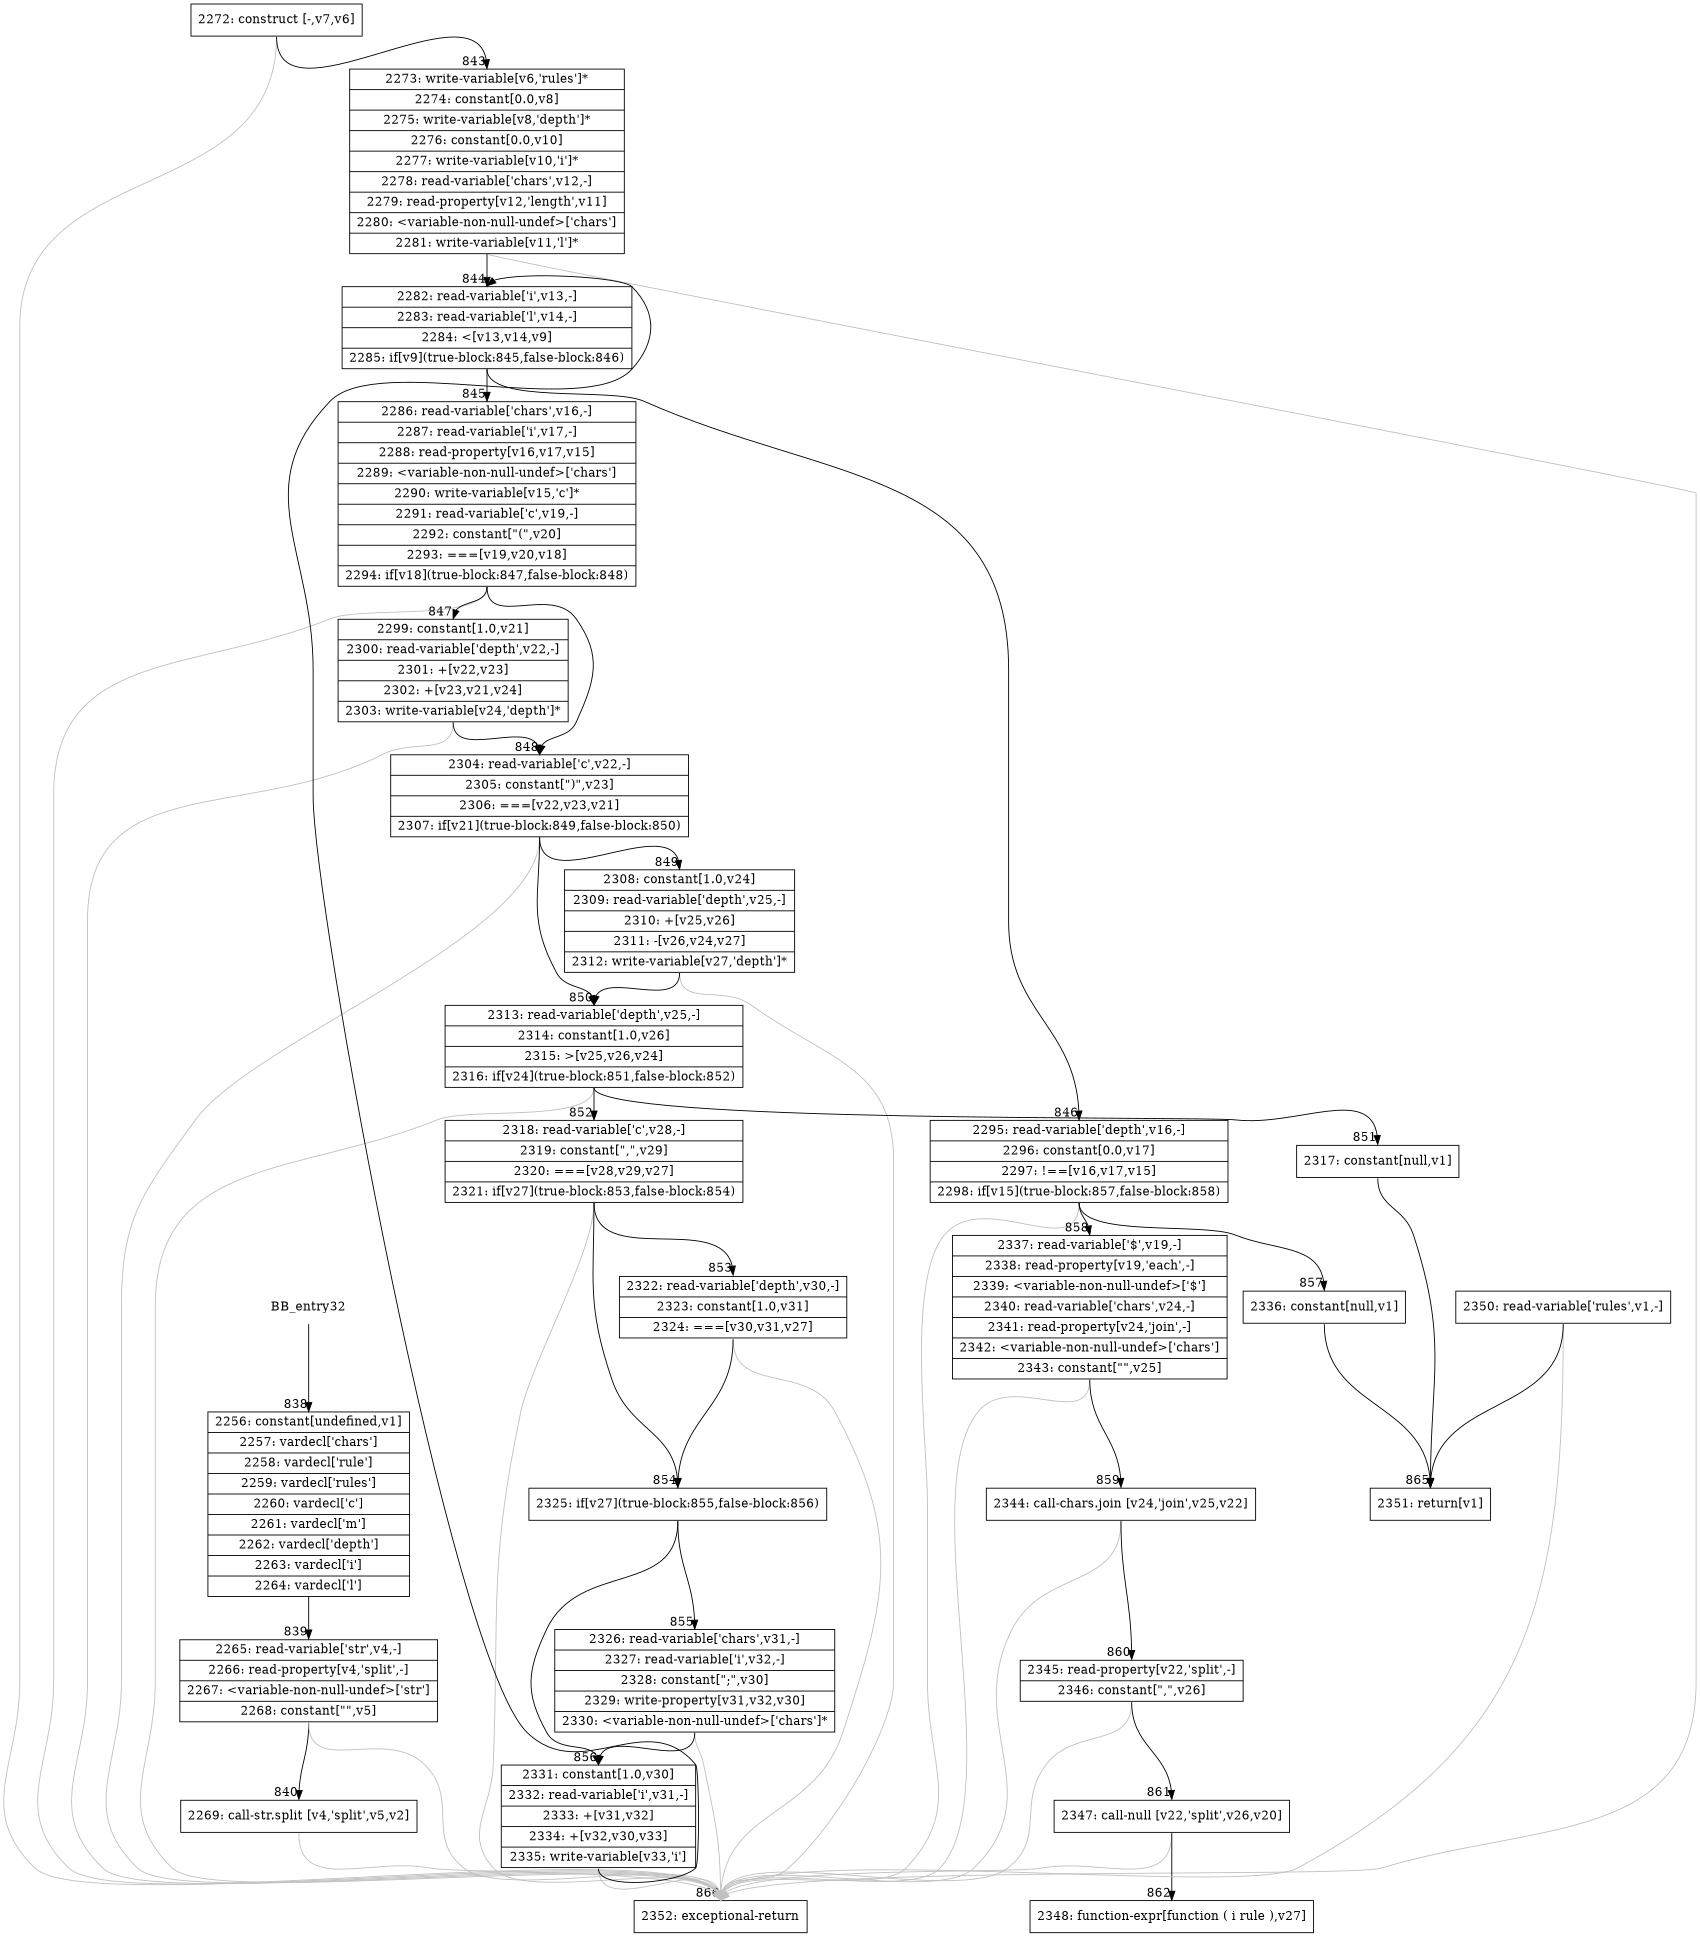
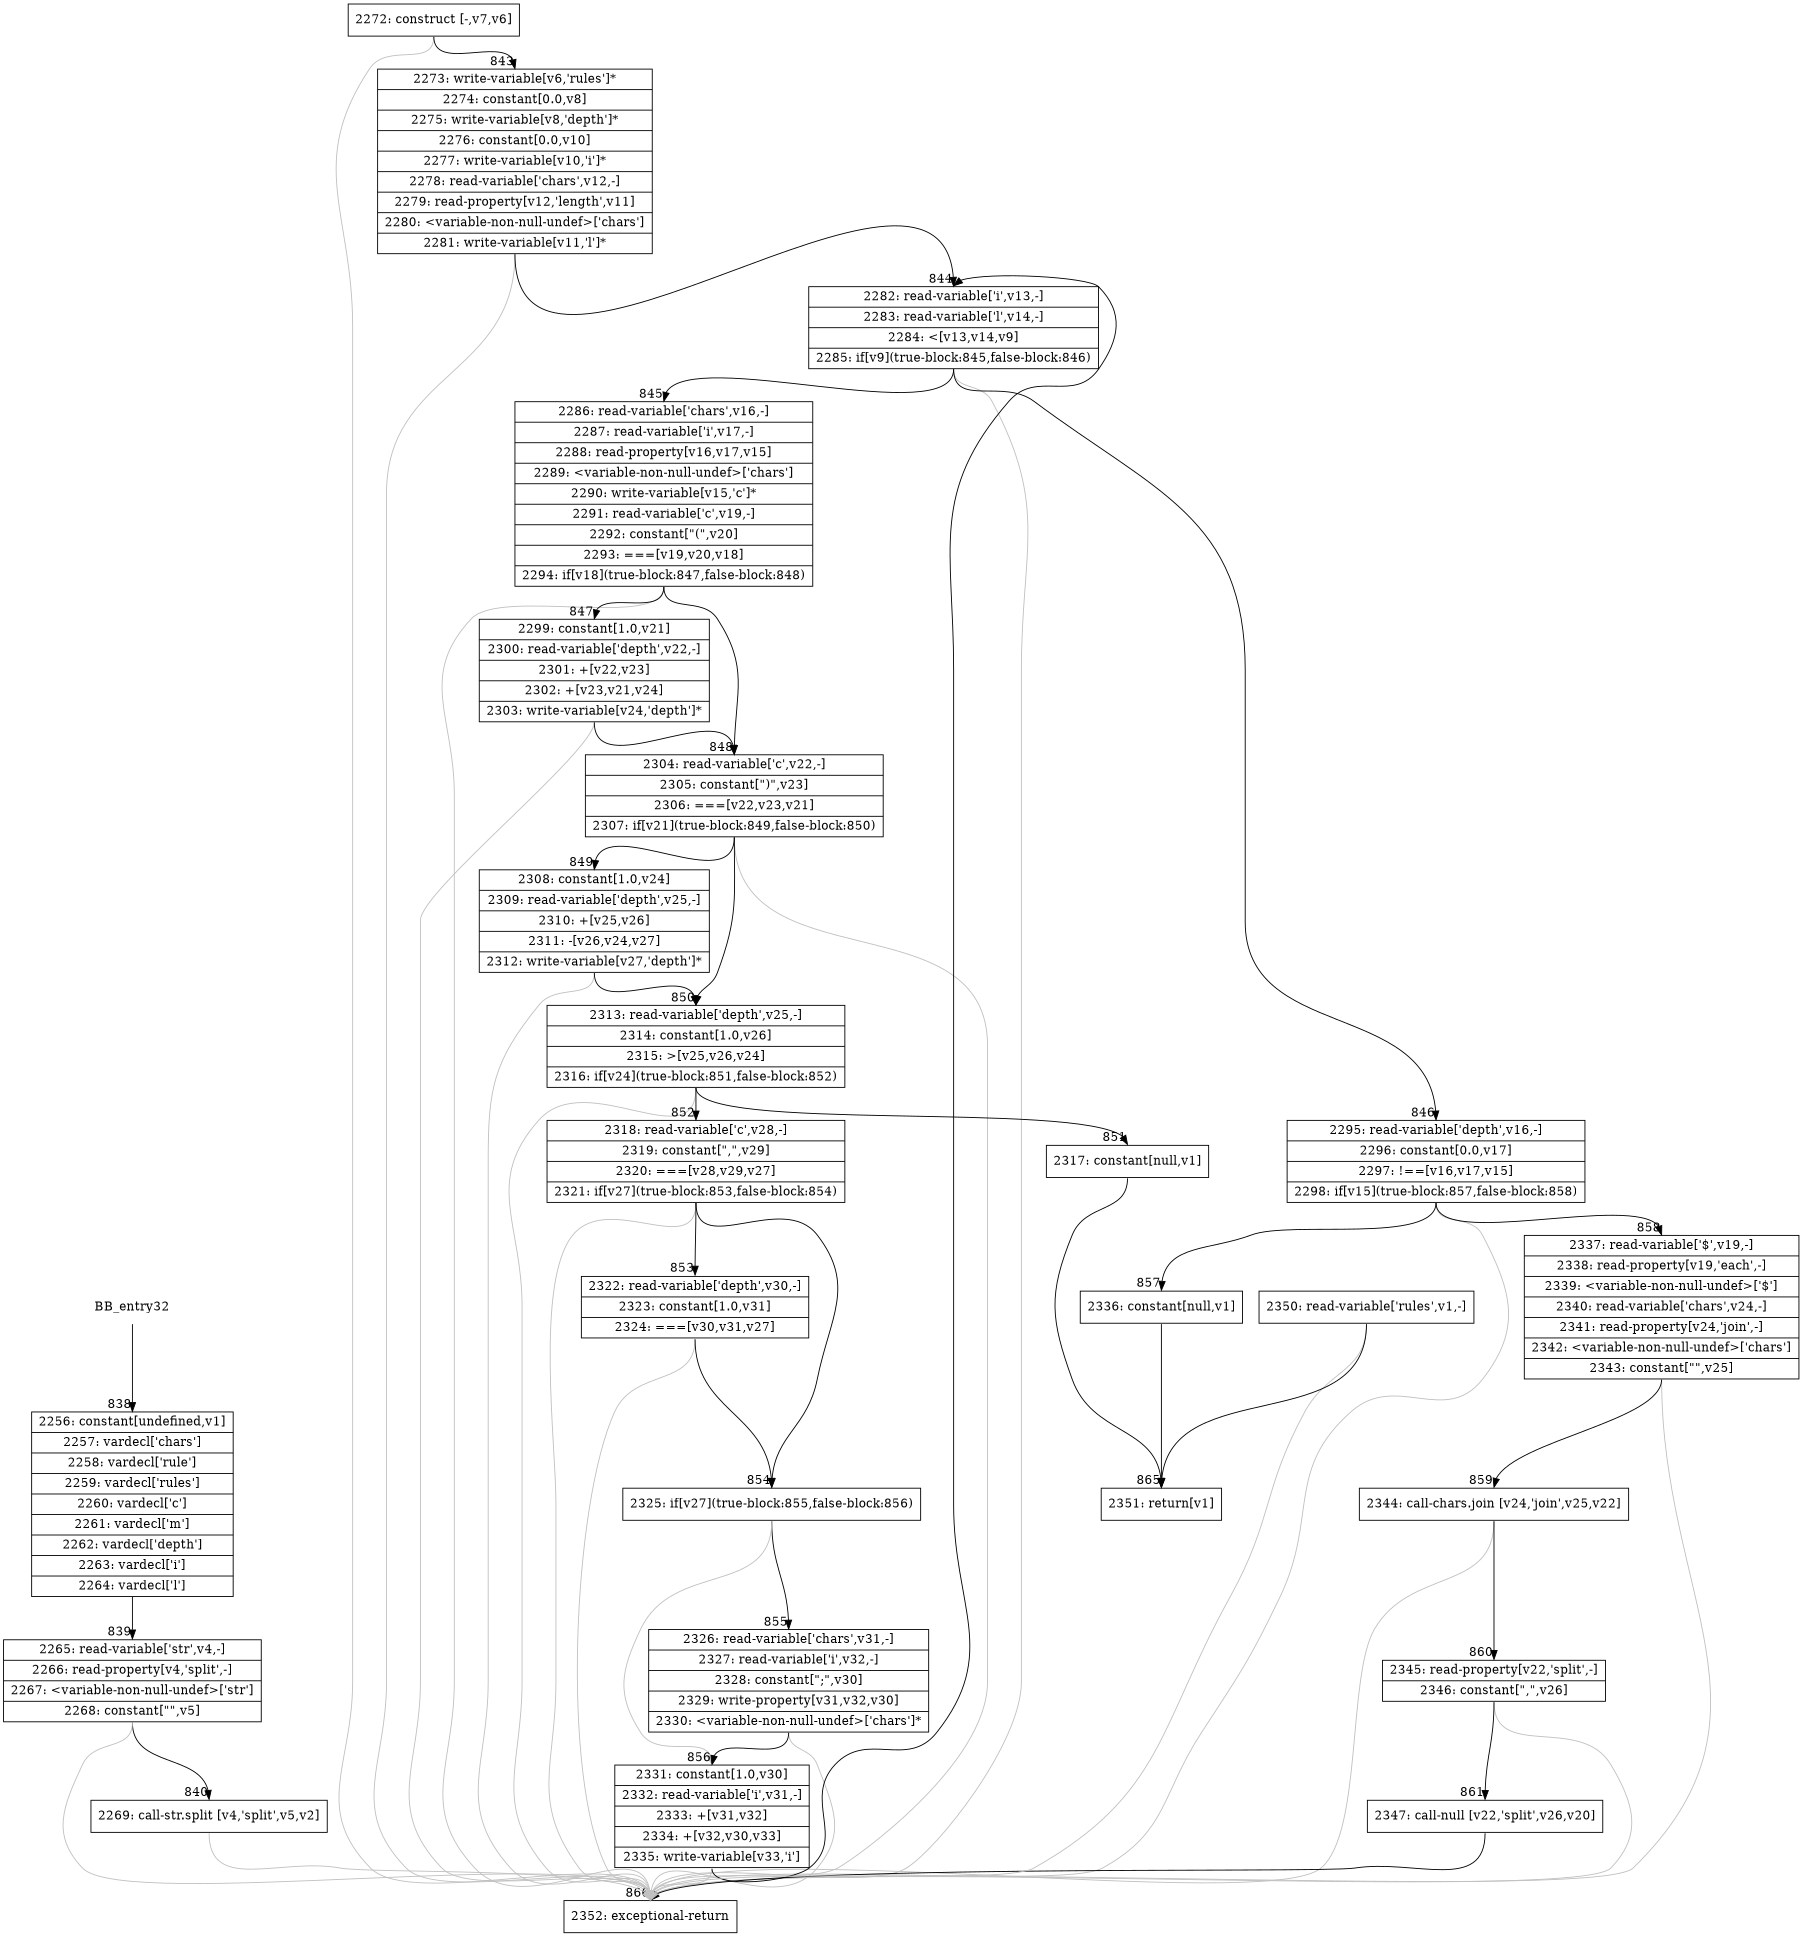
  digraph {
    rankdir=TD
    node [shape=record]
    edge [headport=n tailport=s]
    n1 [label=BB_entry32 shape=none]
    n2 [label="{2256: constant[undefined,v1]|2257: vardecl['chars']|2258: vardecl['rule']|2259: vardecl['rules']|2260: vardecl['c']|2261: vardecl['m']|2262: vardecl['depth']|2263: vardecl['i']|2264: vardecl['l']}"]
    n3 [label="{2265: read-variable['str',v4,-]|2266: read-property[v4,'split',-]|2267: \<variable-non-null-undef\>['str']|2268: constant[\"\",v5]}"]
    n4 [label="{2269: call-str.split [v4,'split',v5,v2]}"]
    n5 [label="{2352: exceptional-return}"]
    n6 [label="{2272: construct [-,v7,v6]}"]
    n7 [label="{2273: write-variable[v6,'rules']*|2274: constant[0.0,v8]|2275: write-variable[v8,'depth']*|2276: constant[0.0,v10]|2277: write-variable[v10,'i']*|2278: read-variable['chars',v12,-]|2279: read-property[v12,'length',v11]|2280: \<variable-non-null-undef\>['chars']|2281: write-variable[v11,'l']*}"]
    n8 [label="{2282: read-variable['i',v13,-]|2283: read-variable['l',v14,-]|2284: \<[v13,v14,v9]|2285: if[v9](true-block:845,false-block:846)}"]
    n9 [label="{2286: read-variable['chars',v16,-]|2287: read-variable['i',v17,-]|2288: read-property[v16,v17,v15]|2289: \<variable-non-null-undef\>['chars']|2290: write-variable[v15,'c']*|2291: read-variable['c',v19,-]|2292: constant[\"(\",v20]|2293: ===[v19,v20,v18]|2294: if[v18](true-block:847,false-block:848)}"]
    n10 [label="{2295: read-variable['depth',v16,-]|2296: constant[0.0,v17]|2297: !==[v16,v17,v15]|2298: if[v15](true-block:857,false-block:858)}"]
    n11 [label="{2299: constant[1.0,v21]|2300: read-variable['depth',v22,-]|2301: +[v22,v23]|2302: +[v23,v21,v24]|2303: write-variable[v24,'depth']*}"]
    n12 [label="{2304: read-variable['c',v22,-]|2305: constant[\")\",v23]|2306: ===[v22,v23,v21]|2307: if[v21](true-block:849,false-block:850)}"]
    n13 [label="{2336: constant[null,v1]}"]
    n14 [label="{2337: read-variable['$',v19,-]|2338: read-property[v19,'each',-]|2339: \<variable-non-null-undef\>['$']|2340: read-variable['chars',v24,-]|2341: read-property[v24,'join',-]|2342: \<variable-non-null-undef\>['chars']|2343: constant[\"\",v25]}"]
    n15 [label="{2308: constant[1.0,v24]|2309: read-variable['depth',v25,-]|2310: +[v25,v26]|2311: -[v26,v24,v27]|2312: write-variable[v27,'depth']*}"]
    n16 [label="{2313: read-variable['depth',v25,-]|2314: constant[1.0,v26]|2315: \>[v25,v26,v24]|2316: if[v24](true-block:851,false-block:852)}"]
    n17 [label="{2351: return[v1]}"]
    n18 [label="{2344: call-chars.join [v24,'join',v25,v22]}"]
    n19 [label="{2317: constant[null,v1]}"]
    n20 [label="{2318: read-variable['c',v28,-]|2319: constant[\",\",v29]|2320: ===[v28,v29,v27]|2321: if[v27](true-block:853,false-block:854)}"]
    n21 [label="{2345: read-property[v22,'split',-]|2346: constant[\",\",v26]}"]
    n22 [label="{2325: if[v27](true-block:855,false-block:856)}"]
    n23 [label="{2322: read-variable['depth',v30,-]|2323: constant[1.0,v31]|2324: ===[v30,v31,v27]}"]
    n24 [label="{2326: read-variable['chars',v31,-]|2327: read-variable['i',v32,-]|2328: constant[\";\",v30]|2329: write-property[v31,v32,v30]|2330: \<variable-non-null-undef\>['chars']*}"]
    n25 [label="{2331: constant[1.0,v30]|2332: read-variable['i',v31,-]|2333: +[v31,v32]|2334: +[v32,v30,v33]|2335: write-variable[v33,'i']}"]
    n26 [label="{2347: call-null [v22,'split',v26,v20]}"]
-   n27 [label="{2348: function-expr[function ( i rule ),v27]}"]
    n28 [label="{2350: read-variable['rules',v1,-]}"]
    n1 -> n2 [headlabel="    838"]
    n2 -> n3 [headlabel="      839"]
    n3 -> n4 [headlabel="      840"]
    n3 -> n5 [color=gray headlabel="      866"]
    n4 -> n5 [color=gray]
    n6 -> n5 [color=gray]
    n6 -> n7 [headlabel="      843"]
    n7 -> n5 [color=gray]
    n7 -> n8 [headlabel="      844"]
+   n8 -> n5 [color=gray]
    n8 -> n9 [headlabel="      845"]
    n8 -> n10 [headlabel="      846"]
    n9 -> n5 [color=gray]
    n9 -> n11 [headlabel="      847"]
    n9 -> n12 [headlabel="      848"]
    n10 -> n5 [color=gray]
    n10 -> n13 [headlabel="      857"]
    n10 -> n14 [headlabel="      858"]
    n11 -> n5 [color=gray]
    n11 -> n12
    n12 -> n5 [color=gray]
    n12 -> n15 [headlabel="      849"]
    n12 -> n16 [headlabel="      850"]
    n13 -> n17
    n14 -> n5 [color=gray]
    n14 -> n18 [headlabel="      859"]
    n15 -> n5 [color=gray]
    n15 -> n16
    n16 -> n5 [color=gray]
    n16 -> n19 [headlabel="      851"]
    n16 -> n20 [headlabel="      852"]
    n18 -> n5 [color=gray]
    n18 -> n21 [headlabel="      860"]
    n19 -> n17 [headlabel="      865"]
    n20 -> n5 [color=gray]
    n20 -> n22 [headlabel="      854"]
    n20 -> n23 [headlabel="      853"]
    n21 -> n5 [color=gray]
    n21 -> n26 [headlabel="      861"]
    n22 -> n24 [headlabel="      855"]
-   n22 -> n25 [headlabel="      856"]
+   n22 -> n25 [headlabel="      856" color=gray]
    n23 -> n5 [color=gray]
    n23 -> n22
    n24 -> n5 [color=gray]
    n24 -> n25
    n25 -> n5 [color=gray]
    n25 -> n8
-   n26 -> n5 [color=gray]
-   n26 -> n27 [headlabel="      862"]
+   n26 -> n5 [color=black]
    n28 -> n5 [color=gray]
    n28 -> n17
  }
